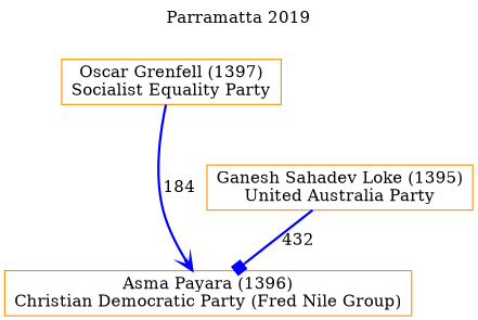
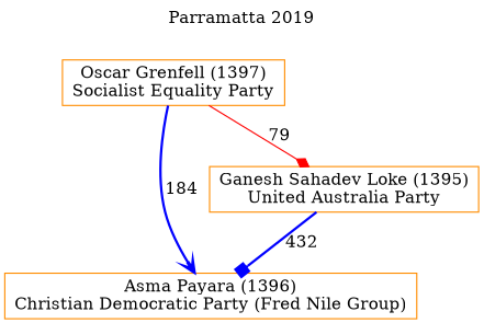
  digraph {
    label="Parramatta 2019"
    labelloc=t
    mclimit=10
    node [shape=box color=darkorange]
    edge [color=blue style=bold]
    n1 [label="Asma Payara (1396)\nChristian Democratic Party (Fred Nile Group)"]
    n2 [label="Ganesh Sahadev Loke (1395)\nUnited Australia Party"]
    n3 [label="Oscar Grenfell (1397)\nSocialist Equality Party"]
    n2 -> n1 [label=432 arrowhead=box]
    n3 -> n1 [label=184 arrowhead=vee]
+   n3 -> n2 [label=79 color=red style=solid arrowhead=diamond]
  }
